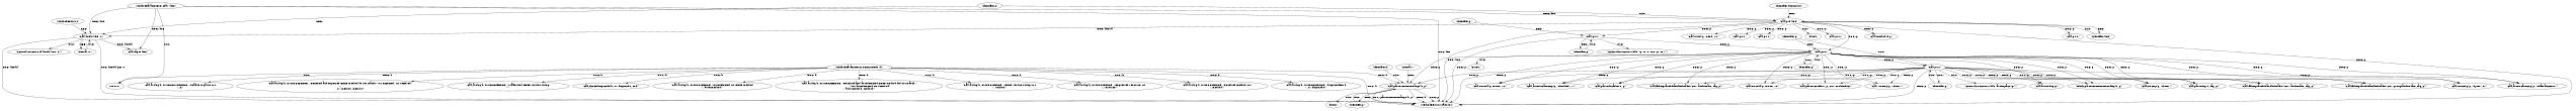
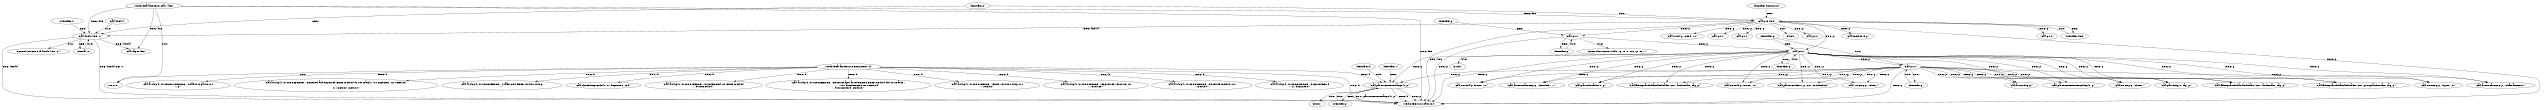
  digraph {
    n1 [label="(Call,parse_content_range(h, p))"]
    n2 [label="(Block,)"]
    n3 [label="(MethodReturn,static int)"]
    n4 [label="(Identifier,p)"]
    n5 [label="(MethodParameterIn,URLContext *h)"]
    n6 [label="(Call,av_log(h, AV_LOG_TRACE, \"HTTP version string: %s\n\", version))"]
    n7 [label="(Call,av_log(h, AV_LOG_TRACE, \"Requested resource: %s\n\", resource))"]
    n8 [label="(Call,av_log(h, AV_LOG_TRACE, \"Received method: %s\n\", method))"]
    n9 [label="(Call,av_log(h, AV_LOG_TRACE, \"http_code=%d\n\", s->http_code))"]
    n10 [label="(Call,av_log(h, AV_LOG_WARNING, \"Unable to parse '%s'\n\", p))"]
    n11 [label="(Call,av_log(h, AV_LOG_ERROR, \"Received and expected HTTP method do not match. (%s expected, %s received)\n\",\n                           s->method, method))"]
    n12 [label="(Call,av_log(h, AV_LOG_ERROR, \"Malformed HTTP version string.\n\"))"]
    n13 [label="(Call,check_http_code(h, s->http_code, end))"]
    n14 [label="(Call,av_log(h, AV_LOG_TRACE, \"Autodetected %s HTTP method\n\", auto_method))"]
    n15 [label="(Call,av_log(h, AV_LOG_ERROR, \"Received and autodetected HTTP method did not match \"\n                           \"(%s autodetected %s received)\n\", auto_method, method))"]
    1000101
-   n17 [label="(Block,parse_content_encoding(h, p))"]
+   n17 [label="(Call,parse_content_encoding(h, p))"]
    n18 [label="(Call,p++)"]
    n19 [label="(Call,p++)"]
    n20 [label="(Call,strncmp(p, \"bytes\", 5))"]
    n21 [label="(Call,av_strdup(p))"]
    n22 [label="(Call,strcmp(p, \"close\"))"]
    n23 [label="(Call,!strcmp(p, \"close\"))"]
    n24 [label="(Call,ff_http_auth_handle_header(&s->proxy_auth_state, tag, p))"]
    n25 [label="(Call,av_strcasecmp(p, \"AkamaiGHost\"))"]
    n26 [label="(Call,parse_cookie(s, p, &s->cookie_dict))"]
    n27 [label="(Block,)"]
    n28 [label="(Call,ff_http_auth_handle_header(&s->auth_state, tag, p))"]
    n29 [label="(Call,parse_icy(s, tag, p))"]
    n30 [label="(Call,parse_location(s, p))"]
    n31 [label="(Call,ff_http_auth_handle_header(&s->auth_state, tag, p))"]
    n32 [label="(Call,strtoull(p, NULL, 10))"]
    n33 [label="(Call,strtoull(p, NULL, 10))"]
    n34 [label="(Identifier,p)"]
    n35 [label="(Call,av_strncasecmp(p, \"chunked\", 7))"]
    n36 [label="(Identifier,p)"]
-   n37 [label="(ControlStructure,while (av_isspace(*p)))"]
    n38 [label="(Call,p++)"]
    n39 [label="(Identifier,p)"]
    n40 [label="(ControlStructure,while (*p != '\0' && *p != ':'))"]
    n41 [label="(Call,p = line)"]
    n42 [label="(Call,strtol(p, &end, 10))"]
    n43 [label="(Call,p++)"]
    n44 [label="(Call,p++)"]
    n45 [label="(Identifier,line)"]
    n46 [label="(Block,)"]
    n47 [label="(Call,p++)"]
    n48 [label="(Call,method = p)"]
    n49 [label="(Call,p++)"]
    n50 [label="(Call,line[0] == '\0')"]
    n51 [label="(Literal,'\0')"]
    n52 [label="(ControlStructure,if (line[0] == '\0'))"]
    n53 [label="(Call,tag = line)"]
    n54 [label="(MethodParameterIn,char *line)"]
-   n55 [label="(MethodReturn,s)"]
+   n55 [label="(Identifier,s)"]
    n56 [label="(Identifier,p)"]
    n57 [label="(Identifier,line_count)"]
-   n59 [label="(Literal,1)"]
+   n58 [label="(Call,line[0])"]
+   n59 [label="(Identifier,1)"]
    n60 [label="(Identifier,p)"]
    n61 [label="(Identifier,h)"]
    n62 [label="(Identifier,p)"]
    n1 -> n2 [label="AST: "]
    n1 -> n3 [label="DDG: p"]
    n1 -> n3 [label="DDG: parse_content_range(h, p)"]
    n1 -> n3 [label="DDG: h"]
    n1 -> n4 [label="CFG: "]
    n4 -> n1 [label="AST: "]
    n5 -> n1 [label="DDG: h"]
    n5 -> n3 [label="DDG: h"]
    n5 -> n6 [label="DDG: h"]
    n5 -> n7 [label="DDG: h"]
    n5 -> n8 [label="DDG: h"]
    n5 -> n9 [label="DDG: h"]
    n5 -> n10 [label="DDG: h"]
    n5 -> n11 [label="DDG: h"]
    n5 -> n12 [label="DDG: h"]
    n5 -> n13 [label="DDG: h"]
    n5 -> n14 [label="DDG: h"]
    n5 -> n15 [label="DDG: h"]
    n5 -> 1000101 [label="AST: "]
    n18 -> n1 [label="DDG: p"]
    n18 -> n3 [label="DDG: p"]
    n18 -> n17 [label="DDG: p"]
    n18 -> n19 [label="DDG: p"]
    n18 -> n20 [label="DDG: p"]
    n18 -> n21 [label="DDG: p"]
    n18 -> n22 [label="DDG: p"]
    n18 -> n23 [label="DDG: p"]
    n18 -> n24 [label="DDG: p"]
    n18 -> n25 [label="DDG: p"]
    n18 -> n26 [label="DDG: p"]
    n18 -> n27 [label="AST: "]
    n18 -> n28 [label="DDG: p"]
    n18 -> n29 [label="DDG: p"]
    n18 -> n30 [label="DDG: p"]
    n18 -> n31 [label="DDG: p"]
    n18 -> n32 [label="DDG: p"]
    n18 -> n33 [label="DDG: p"]
    n18 -> n34 [label="CFG: "]
    n18 -> n35 [label="DDG: p"]
    n19 -> n1 [label="DDG: p"]
    n19 -> n3 [label="DDG: p"]
    n19 -> n17 [label="DDG: p"]
    n19 -> n20 [label="DDG: p"]
    n19 -> n21 [label="DDG: p"]
    n19 -> n22 [label="DDG: p"]
    n19 -> n23 [label="DDG: p"]
    n19 -> n24 [label="DDG: p"]
    n19 -> n25 [label="DDG: p"]
    n19 -> n26 [label="DDG: p"]
    n19 -> n28 [label="DDG: p"]
    n19 -> n29 [label="DDG: p"]
    n19 -> n30 [label="DDG: p"]
    n19 -> n31 [label="DDG: p"]
    n19 -> n32 [label="DDG: p"]
    n19 -> n33 [label="DDG: p"]
    n19 -> n35 [label="DDG: p"]
    n19 -> n36 [label="CFG: "]
-   n19 -> n37 [label="AST: "]
    n34 -> n18 [label="AST: "]
    n36 -> n19 [label="AST: "]
    n38 -> n3 [label="DDG: p"]
    n38 -> n18 [label="DDG: p"]
    n38 -> n39 [label="CFG: "]
    n38 -> n40 [label="AST: "]
    n39 -> n38 [label="AST: "]
    n41 -> n3 [label="DDG: p"]
    n41 -> n3 [label="DDG: line"]
    n41 -> n18 [label="DDG: p"]
    n41 -> n38 [label="DDG: p"]
    n41 -> n42 [label="DDG: p"]
    n41 -> n43 [label="DDG: p"]
    n41 -> n44 [label="DDG: p"]
    n41 -> n45 [label="CFG: "]
    n41 -> n46 [label="AST: "]
    n41 -> n47 [label="DDG: p"]
    n41 -> n48 [label="DDG: p"]
    n41 -> n49 [label="DDG: p"]
    n41 -> n50 [label="DDG: line[0]"]
    n45 -> n41 [label="AST: "]
    n50 -> n3 [label="DDG: line[0] == '\0'"]
    n50 -> n3 [label="DDG: line[0]"]
    n50 -> n51 [label="CFG: "]
    n50 -> n52 [label="AST: "]
    n50 -> n53 [label="DDG: line[0]"]
    n51 -> n50 [label="AST: "]
    n54 -> n3 [label="DDG: line"]
    n54 -> 1000101 [label="AST: "]
    n54 -> n41 [label="DDG: line"]
    n54 -> n50 [label="DDG: line"]
    n54 -> n53 [label="DDG: line"]
    n55 -> n50 [label="CFG: "]
    n56 -> n38 [label="CFG: "]
    n57 -> n41 [label="CFG: "]
+   n58 -> n50 [label="AST: "]
    n59 -> n1 [label="CFG: "]
    n60 -> n41 [label="AST: "]
    n60 -> n50 [label="CFG: "]
    n61 -> n1 [label="AST: "]
    n62 -> n18 [label="CFG: "]
    n62 -> n19 [label="CFG: "]
  }
